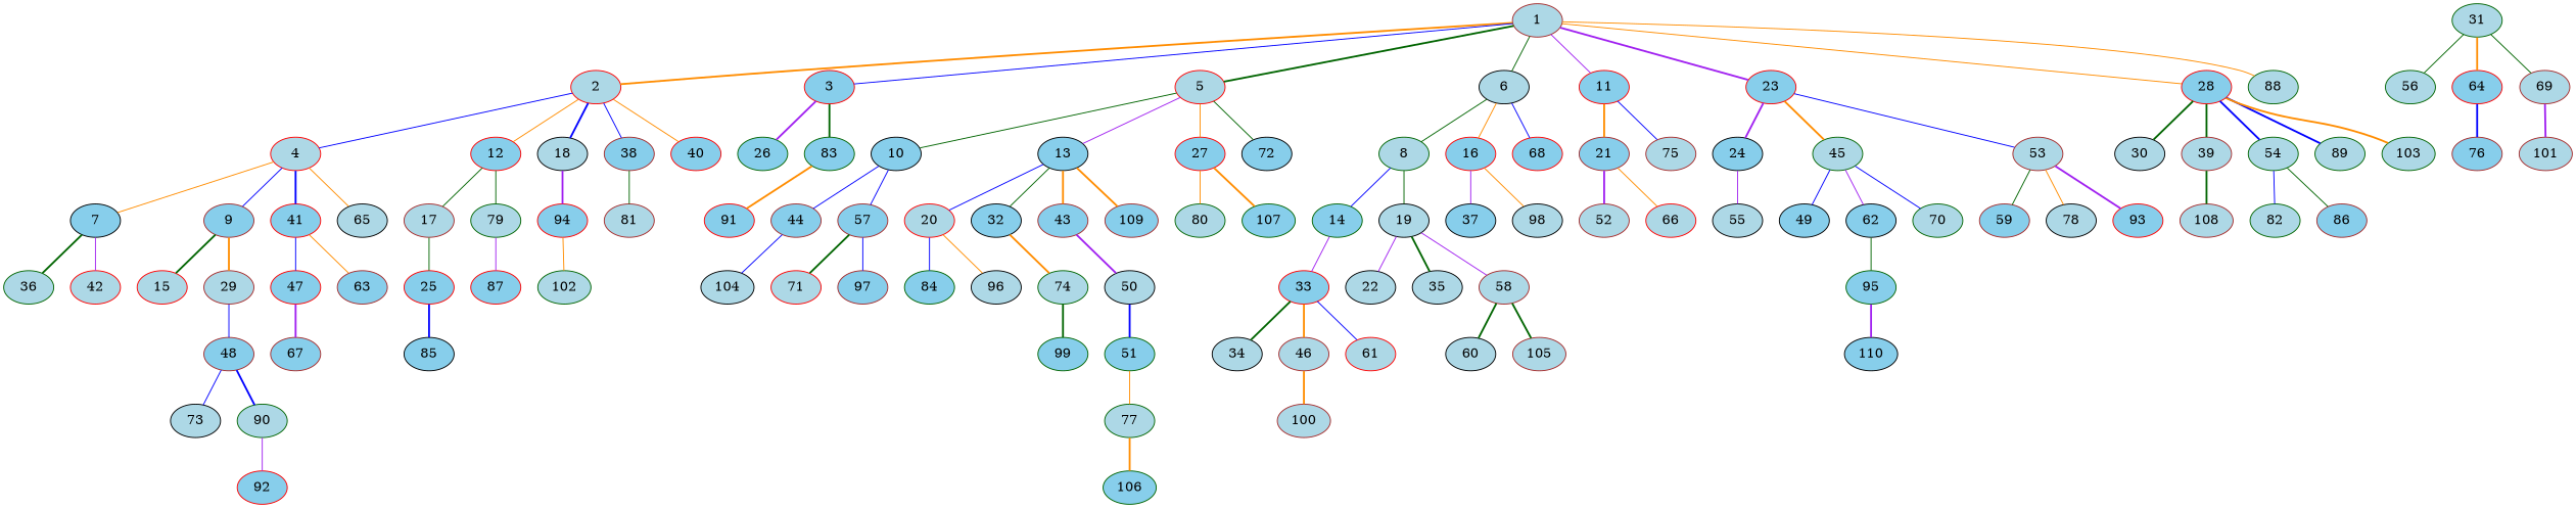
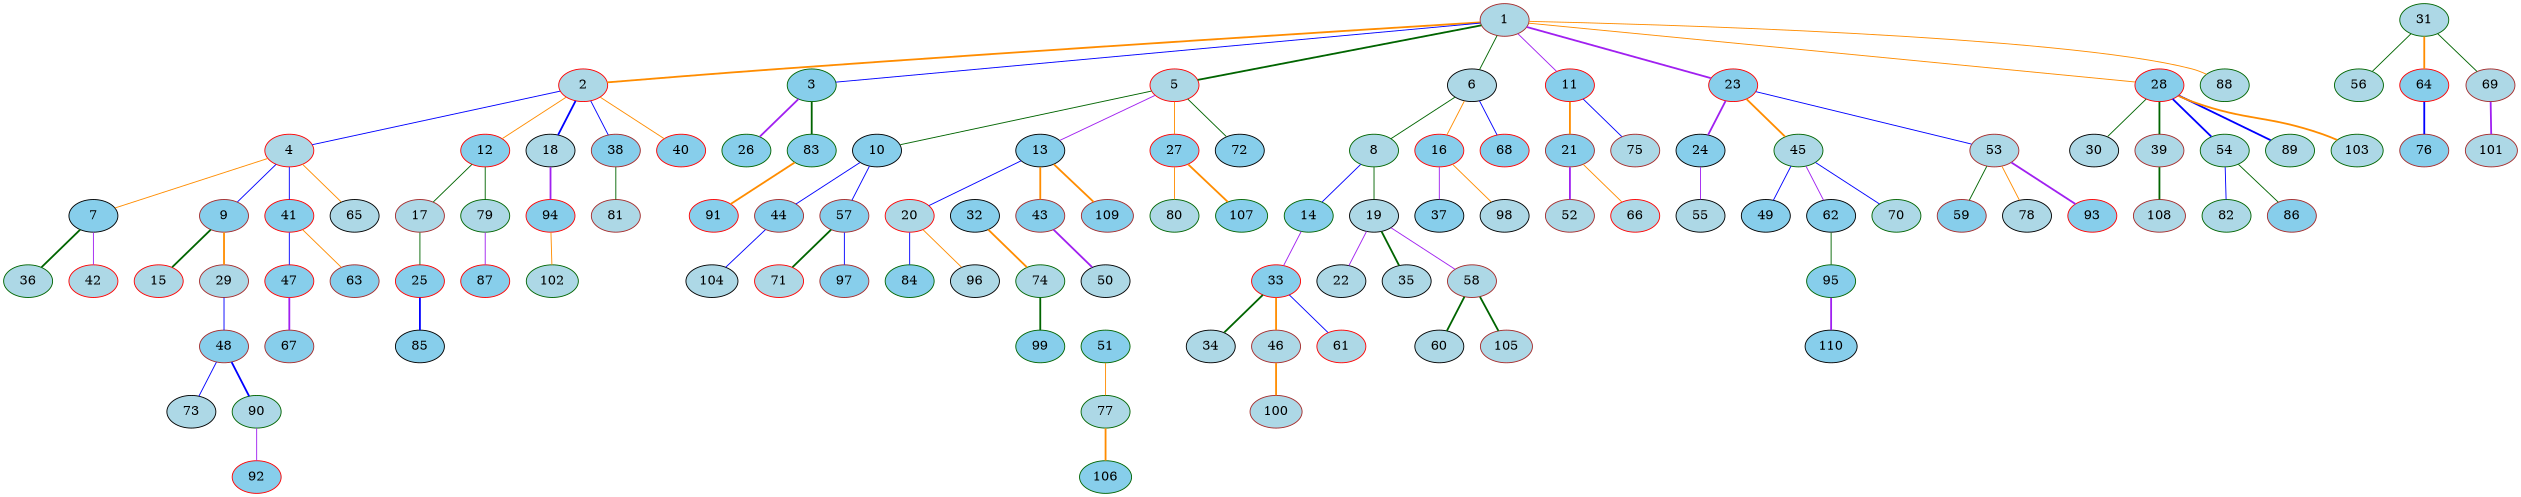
  graph {
    node [color=brown fillcolor=lightblue style=filled]
    edge [color=darkorange style=solid]
    2 [color=red]
    1
-   3 [color=red fillcolor=skyblue]
+   3 [color=darkgreen fillcolor=skyblue]
    5 [color=red]
    6 [color=black]
    11 [color=red fillcolor=skyblue]
    23 [color=red fillcolor=skyblue]
    28 [color=red fillcolor=skyblue]
    88 [color=darkgreen]
    4 [color=red]
    12 [color=red fillcolor=skyblue]
    18 [color=black]
    38 [fillcolor=skyblue]
    40 [color=red fillcolor=skyblue]
    26 [color=darkgreen fillcolor=skyblue]
    83 [color=darkgreen fillcolor=skyblue]
    10 [color=black fillcolor=skyblue]
    13 [color=black fillcolor=skyblue]
    27 [color=red fillcolor=skyblue]
    72 [color=black fillcolor=skyblue]
    8 [color=darkgreen]
    16 [color=red fillcolor=skyblue]
    68 [color=red fillcolor=skyblue]
    21 [fillcolor=skyblue]
    75
    24 [color=black fillcolor=skyblue]
    45 [color=darkgreen]
    53
    30 [color=black]
    39
    54 [color=darkgreen]
    89 [color=darkgreen]
    103 [color=darkgreen]
    7 [color=black fillcolor=skyblue]
    9 [fillcolor=skyblue]
    41 [color=red fillcolor=skyblue]
    65 [color=black]
    17
    79 [color=darkgreen]
    94 [color=red fillcolor=skyblue]
    81
    91 [color=red fillcolor=skyblue]
    36 [color=darkgreen]
    42 [color=red]
    15 [color=red]
    29
    47 [color=red fillcolor=skyblue]
    63 [fillcolor=skyblue]
    44 [fillcolor=skyblue]
    57 [fillcolor=skyblue]
    20 [color=red]
    32 [color=black fillcolor=skyblue]
    43 [fillcolor=skyblue]
    109 [fillcolor=skyblue]
    80 [color=darkgreen]
    107 [color=darkgreen fillcolor=skyblue]
    14 [color=darkgreen fillcolor=skyblue]
    19 [color=black]
    37 [color=black fillcolor=skyblue]
    98 [color=black]
    33 [color=red fillcolor=skyblue]
    22 [color=black]
    35 [color=black]
    58
    48 [fillcolor=skyblue]
    104 [color=black]
    71 [color=red]
    97 [fillcolor=skyblue]
    52
    66 [color=red]
    25 [color=red fillcolor=skyblue]
    87 [color=red fillcolor=skyblue]
    84 [color=darkgreen fillcolor=skyblue]
    96 [color=black]
    74 [color=darkgreen]
    50 [color=black]
    34 [color=black]
    46
    61 [color=red]
    85 [color=black fillcolor=skyblue]
    102 [color=darkgreen]
    60 [color=black]
    105
    55 [color=black]
    49 [color=black fillcolor=skyblue]
    62 [color=black fillcolor=skyblue]
    70 [color=darkgreen]
    59 [fillcolor=skyblue]
    78 [color=black]
    93 [color=red fillcolor=skyblue]
    31 [color=darkgreen]
    56 [color=darkgreen]
    64 [color=red fillcolor=skyblue]
    69
    108
    82 [color=darkgreen]
    86 [fillcolor=skyblue]
    73 [color=black]
    90 [color=darkgreen]
    76 [fillcolor=skyblue]
    101
    99 [color=darkgreen fillcolor=skyblue]
    100
    67 [fillcolor=skyblue]
    51 [color=darkgreen fillcolor=skyblue]
    95 [color=darkgreen fillcolor=skyblue]
    92 [color=red fillcolor=skyblue]
    77 [color=darkgreen]
    106 [color=darkgreen fillcolor=skyblue]
    110 [color=black fillcolor=skyblue]
    2 -- 4 [color=blue]
    2 -- 12
    2 -- 18 [color=blue style=bold]
    2 -- 38 [color=blue]
    2 -- 40
    1 -- 2 [style=bold]
    1 -- 3 [color=blue]
    1 -- 5 [color=darkgreen style=bold]
    1 -- 6 [color=darkgreen]
    1 -- 11 [color=purple]
    1 -- 23 [color=purple style=bold]
    1 -- 28
    1 -- 88
    3 -- 26 [color=purple style=bold]
    3 -- 83 [color=darkgreen style=bold]
    5 -- 10 [color=darkgreen]
    5 -- 13 [color=purple]
    5 -- 27
    5 -- 72 [color=darkgreen]
    6 -- 8 [color=darkgreen]
    6 -- 16
    6 -- 68 [color=blue]
    11 -- 21 [style=bold]
    11 -- 75 [color=blue]
    23 -- 24 [color=purple style=bold]
    23 -- 45 [style=bold]
    23 -- 53 [color=blue]
-   28 -- 30 [color=darkgreen style=bold]
+   28 -- 30 [color=darkgreen]
    28 -- 39 [color=darkgreen style=bold]
    28 -- 54 [color=blue style=bold]
    28 -- 89 [color=blue style=bold]
    28 -- 103 [style=bold]
    4 -- 7
    4 -- 9 [color=blue]
-   4 -- 41 [color=blue style=bold]
+   4 -- 41 [color=blue]
    4 -- 65
    12 -- 17 [color=darkgreen]
    12 -- 79 [color=darkgreen]
    18 -- 94 [color=purple style=bold]
    38 -- 81 [color=darkgreen]
    83 -- 91 [style=bold]
    10 -- 44 [color=blue]
    10 -- 57 [color=blue]
    13 -- 20 [color=blue]
-   13 -- 32 [color=darkgreen]
    13 -- 43 [style=bold]
    13 -- 109 [style=bold]
    27 -- 80
    27 -- 107 [style=bold]
    8 -- 14 [color=blue]
    8 -- 19 [color=darkgreen]
    16 -- 37 [color=purple]
    16 -- 98
    21 -- 52 [color=purple style=bold]
    21 -- 66
    24 -- 55 [color=purple]
    45 -- 49 [color=blue]
    45 -- 62 [color=purple]
    45 -- 70 [color=blue]
    53 -- 59 [color=darkgreen]
    53 -- 78
    53 -- 93 [color=purple style=bold]
    39 -- 108 [color=darkgreen style=bold]
    54 -- 82 [color=blue]
    54 -- 86 [color=darkgreen]
    7 -- 36 [color=darkgreen style=bold]
    7 -- 42 [color=purple]
    9 -- 15 [color=darkgreen style=bold]
    9 -- 29 [style=bold]
    41 -- 47 [color=blue]
    41 -- 63
    17 -- 25 [color=darkgreen]
    79 -- 87 [color=purple]
    94 -- 102
    29 -- 48 [color=blue]
    47 -- 67 [color=purple style=bold]
    44 -- 104 [color=blue]
    57 -- 71 [color=darkgreen style=bold]
    57 -- 97 [color=blue]
    20 -- 84 [color=blue]
    20 -- 96
    32 -- 74 [style=bold]
    43 -- 50 [color=purple style=bold]
    14 -- 33 [color=purple]
    19 -- 22 [color=purple]
    19 -- 35 [color=darkgreen style=bold]
    19 -- 58 [color=purple]
    33 -- 34 [color=darkgreen style=bold]
    33 -- 46 [style=bold]
    33 -- 61 [color=blue]
    58 -- 60 [color=darkgreen style=bold]
    58 -- 105 [color=darkgreen style=bold]
    48 -- 73 [color=blue]
    48 -- 90 [color=blue style=bold]
    25 -- 85 [color=blue style=bold]
    74 -- 99 [color=darkgreen style=bold]
-   50 -- 51 [color=blue style=bold]
    46 -- 100 [style=bold]
    62 -- 95 [color=darkgreen]
    31 -- 56 [color=darkgreen]
    31 -- 64 [style=bold]
    31 -- 69 [color=darkgreen]
    64 -- 76 [color=blue style=bold]
    69 -- 101 [color=purple style=bold]
    90 -- 92 [color=purple]
    51 -- 77
    95 -- 110 [color=purple style=bold]
    77 -- 106 [style=bold]
  }
